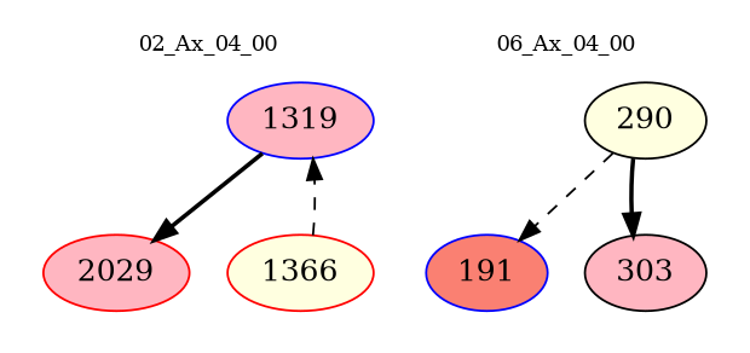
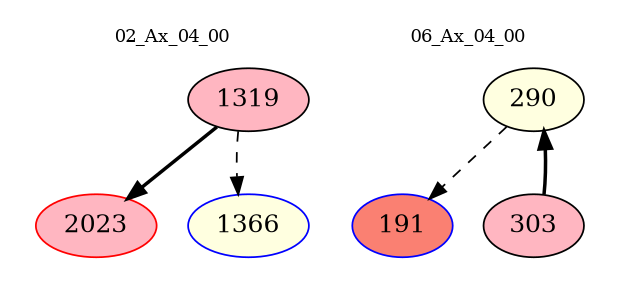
  digraph {
    node [color=blue fillcolor=lightpink style=filled]
    edge [color=black style=bold]
-   n1 [label=1319]
-   n2 [color=red label=2029]
-   n3 [color=red fillcolor=lightyellow label=1366]
+   n1 [color=black label=1319]
+   n2 [color=red label=2023]
+   n3 [fillcolor=lightyellow label=1366]
    n4 [color=black fillcolor=lightyellow label=290]
    n5 [fillcolor=salmon label=191]
    n6 [color=black label=303]
    subgraph cluster_1 {
      color=white
      fontsize=10
      label="02_Ax_04_00"
      n1
      n2
      n3
    }
    subgraph cluster_2 {
      color=white
      fontsize=10
      label="06_Ax_04_00"
      n4
      n5
      n6
    }
    n1 -> n2
-   n3 -> n1 [style=dashed]
+   n1 -> n3 [style=dashed]
    n4 -> n5 [style=dashed]
-   n4 -> n6
+   n6 -> n4
  }
